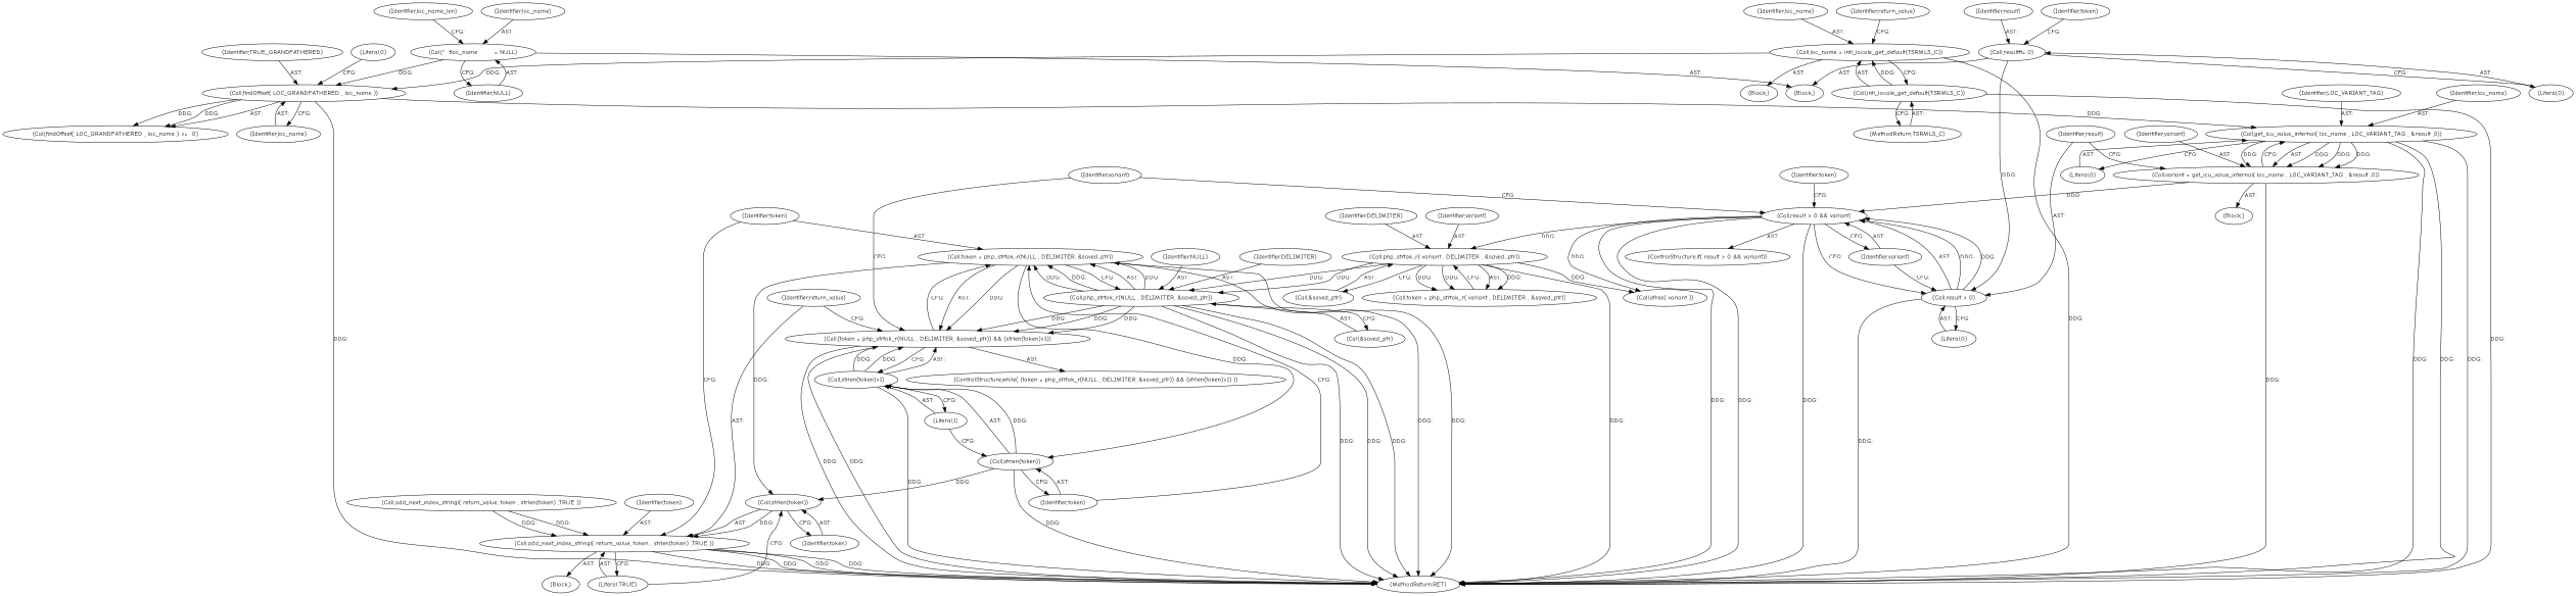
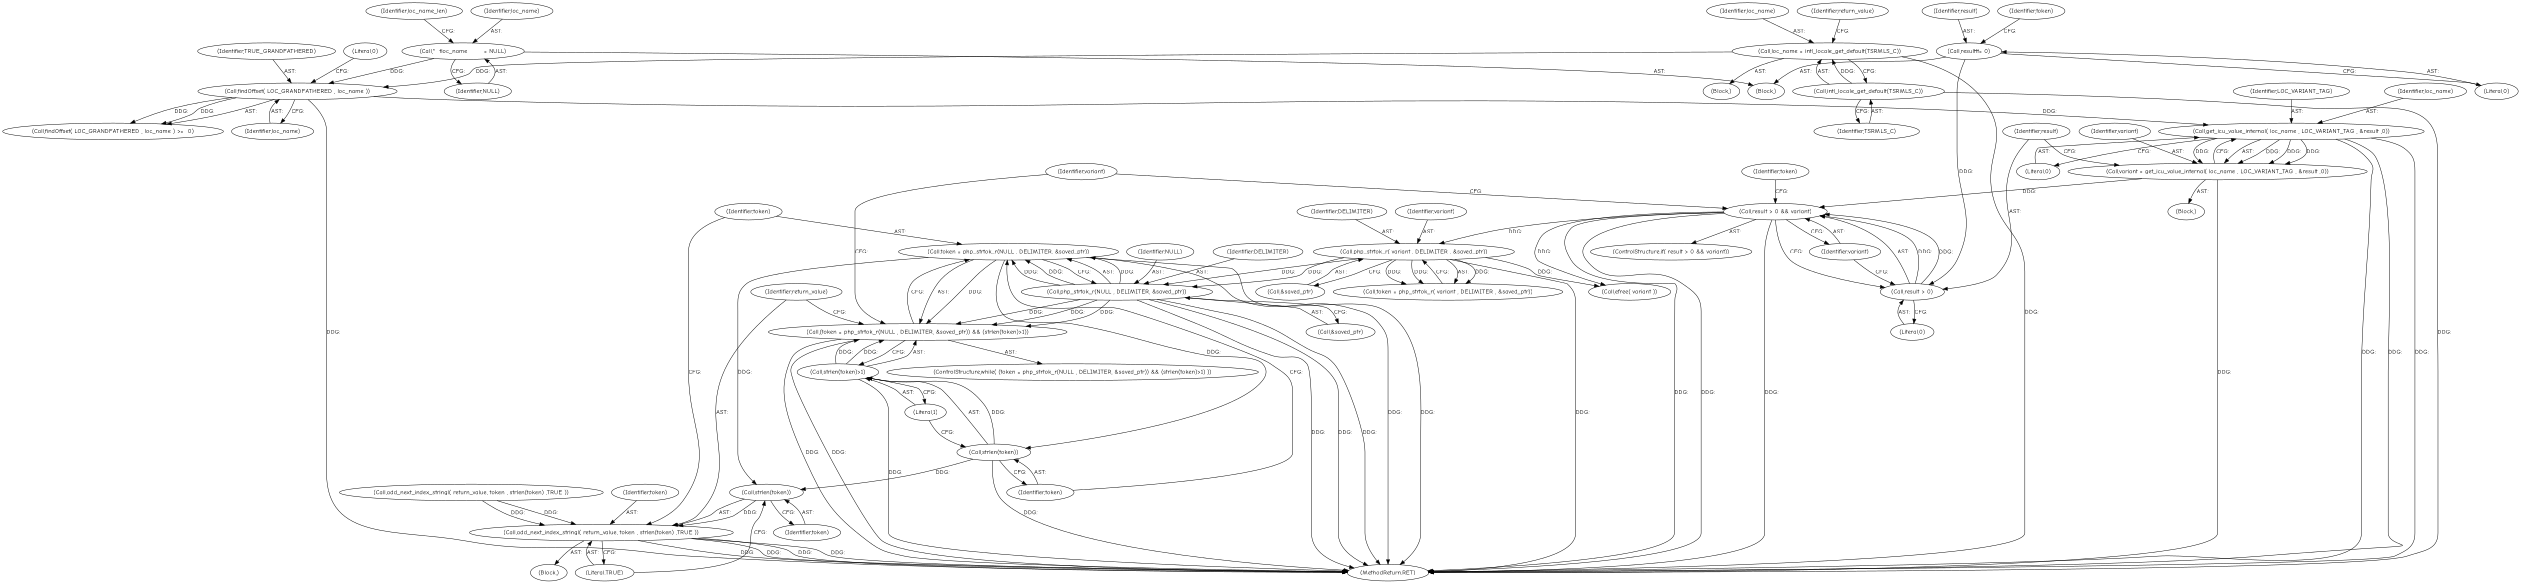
  digraph {
    fontname="Comic Neue"
    node [fontname="Comic Neue"]
    edge [fontname="Comic Neue"]
    n1 [label="(Call,token = php_strtok_r(NULL , DELIMITER, &saved_ptr))"]
    n2 [label="(Call,php_strtok_r(NULL , DELIMITER, &saved_ptr))"]
    n3 [label="(Call,(token = php_strtok_r(NULL , DELIMITER, &saved_ptr)) && (strlen(token)>1))"]
    n4 [label="(Call,strlen(token))"]
    n5 [label="(Call,strlen(token))"]
    n6 [label="(MethodReturn,RET)"]
    n7 [label="(Call,&saved_ptr)"]
    n8 [label="(Call,strlen(token)>1)"]
    n9 [label="(ControlStructure,while( (token = php_strtok_r(NULL , DELIMITER, &saved_ptr)) && (strlen(token)>1) ))"]
    n10 [label="(Identifier,token)"]
    n11 [label="(Call,add_next_index_stringl( return_value, token , strlen(token) ,TRUE ))"]
    n12 [label="(Identifier,token)"]
    n13 [label="(Call,php_strtok_r( variant , DELIMITER , &saved_ptr))"]
    n14 [label="(Call,token = php_strtok_r( variant , DELIMITER , &saved_ptr))"]
    n15 [label="(Call,&saved_ptr)"]
    n16 [label="(Call,efree( variant ))"]
    n17 [label="(Call,result > 0 && variant)"]
    n18 [label="(Call,result > 0)"]
    n19 [label="(ControlStructure,if( result > 0 && variant))"]
    n20 [label="(Identifier,variant)"]
    n21 [label="(Literal,0)"]
    n22 [label="(Call,result\t\t= 0)"]
    n23 [label="(Literal,0)"]
    n24 [label="(Block,)"]
    n25 [label="(Call,variant = get_icu_value_internal( loc_name , LOC_VARIANT_TAG , &result ,0))"]
    n26 [label="(Call,get_icu_value_internal( loc_name , LOC_VARIANT_TAG , &result ,0))"]
    n27 [label="(Block,)"]
    n28 [label="(Literal,0)"]
    n29 [label="(Call,findOffset( LOC_GRANDFATHERED , loc_name ))"]
    n30 [label="(Identifier,loc_name)"]
    n31 [label="(Call,findOffset( LOC_GRANDFATHERED , loc_name ) >=  0)"]
    n32 [label="(Call,loc_name = intl_locale_get_default(TSRMLS_C))"]
    n33 [label="(Call,intl_locale_get_default(TSRMLS_C))"]
    n34 [label="(Block,)"]
-   n35 [label="(MethodReturn,TSRMLS_C)"]
+   n35 [label="(Identifier,TSRMLS_C)"]
    n36 [label="(Call,*  \tloc_name        = NULL)"]
    n37 [label="(Identifier,NULL)"]
    n38 [label="(Literal,1)"]
    n39 [label="(Literal,TRUE)"]
    n40 [label="(Block,)"]
    n41 [label="(Identifier,result)"]
    n42 [label="(Identifier,token)"]
    n43 [label="(Identifier,LOC_VARIANT_TAG)"]
    n44 [label="(Identifier,result)"]
    n45 [label="(Identifier,loc_name_len)"]
    n46 [label="(Identifier,variant)"]
    n47 [label="(Identifier,variant)"]
    n48 [label="(Identifier,loc_name)"]
    n49 [label="(Identifier,token)"]
    n50 [label="(Identifier,variant)"]
    n51 [label="(Identifier,DELIMITER)"]
    n52 [label="(Identifier,loc_name)"]
    n53 [label="(Identifier,return_value)"]
    n54 [label="(Identifier,token)"]
    n55 [label="(Literal,0)"]
    n56 [label="(Identifier,loc_name)"]
    n57 [label="(Call,add_next_index_stringl( return_value, token , strlen(token) ,TRUE ))"]
    n58 [label="(Identifier,token)"]
    n59 [label="(Identifier,NULL)"]
    n60 [label="(Identifier,DELIMITER)"]
    n61 [label="(Identifier,return_value)"]
    n62 [label="(Identifier,TRUE_GRANDFATHERED)"]
    n1 -> n2 [label="CFG: "]
    n1 -> n3 [label="AST: "]
    n1 -> n3 [label="DDG: "]
    n1 -> n4 [label="DDG: "]
    n1 -> n5 [label="DDG: "]
    n1 -> n6 [label="DDG: "]
    n1 -> n6 [label="DDG: "]
    n2 -> n1 [label="AST: "]
    n2 -> n1 [label="DDG: "]
    n2 -> n1 [label="DDG: "]
    n2 -> n1 [label="DDG: "]
    n2 -> n3 [label="DDG: "]
    n2 -> n3 [label="DDG: "]
    n2 -> n3 [label="DDG: "]
    n2 -> n6 [label="DDG: "]
    n2 -> n6 [label="DDG: "]
    n2 -> n6 [label="DDG: "]
    n2 -> n7 [label="CFG: "]
    n3 -> n1 [label="CFG: "]
    n3 -> n6 [label="DDG: "]
    n3 -> n6 [label="DDG: "]
    n3 -> n8 [label="CFG: "]
    n3 -> n9 [label="AST: "]
    n4 -> n5 [label="DDG: "]
    n4 -> n6 [label="DDG: "]
    n4 -> n8 [label="AST: "]
    n4 -> n8 [label="DDG: "]
    n4 -> n10 [label="CFG: "]
    n5 -> n11 [label="AST: "]
    n5 -> n11 [label="DDG: "]
    n5 -> n12 [label="CFG: "]
    n7 -> n2 [label="AST: "]
    n8 -> n3 [label="AST: "]
    n8 -> n3 [label="DDG: "]
    n8 -> n3 [label="DDG: "]
    n8 -> n6 [label="DDG: "]
    n8 -> n38 [label="CFG: "]
    n10 -> n1 [label="CFG: "]
    n10 -> n4 [label="AST: "]
    n11 -> n6 [label="DDG: "]
    n11 -> n6 [label="DDG: "]
    n11 -> n6 [label="DDG: "]
    n11 -> n6 [label="DDG: "]
    n11 -> n39 [label="CFG: "]
    n11 -> n40 [label="AST: "]
    n12 -> n5 [label="AST: "]
    n13 -> n2 [label="DDG: "]
    n13 -> n2 [label="DDG: "]
    n13 -> n6 [label="DDG: "]
    n13 -> n14 [label="AST: "]
    n13 -> n14 [label="DDG: "]
    n13 -> n14 [label="DDG: "]
    n13 -> n14 [label="DDG: "]
    n13 -> n15 [label="CFG: "]
    n13 -> n16 [label="DDG: "]
    n14 -> n13 [label="CFG: "]
    n15 -> n13 [label="AST: "]
    n17 -> n6 [label="DDG: "]
    n17 -> n6 [label="DDG: "]
    n17 -> n6 [label="DDG: "]
    n17 -> n13 [label="DDG: "]
    n17 -> n16 [label="DDG: "]
    n17 -> n18 [label="CFG: "]
    n17 -> n19 [label="AST: "]
    n17 -> n20 [label="CFG: "]
-   n18 -> n6 [label="DDG: "]
    n18 -> n17 [label="AST: "]
    n18 -> n17 [label="DDG: "]
    n18 -> n17 [label="DDG: "]
    n18 -> n21 [label="CFG: "]
    n20 -> n17 [label="AST: "]
    n20 -> n18 [label="CFG: "]
    n21 -> n18 [label="AST: "]
    n22 -> n18 [label="DDG: "]
    n22 -> n23 [label="CFG: "]
    n22 -> n24 [label="AST: "]
    n23 -> n22 [label="AST: "]
    n25 -> n6 [label="DDG: "]
    n25 -> n17 [label="DDG: "]
    n25 -> n26 [label="CFG: "]
    n25 -> n27 [label="AST: "]
    n26 -> n6 [label="DDG: "]
    n26 -> n6 [label="DDG: "]
    n26 -> n6 [label="DDG: "]
    n26 -> n25 [label="AST: "]
    n26 -> n25 [label="DDG: "]
    n26 -> n25 [label="DDG: "]
    n26 -> n25 [label="DDG: "]
    n26 -> n25 [label="DDG: "]
    n26 -> n28 [label="CFG: "]
    n28 -> n26 [label="AST: "]
    n29 -> n6 [label="DDG: "]
    n29 -> n26 [label="DDG: "]
    n29 -> n30 [label="CFG: "]
    n29 -> n31 [label="AST: "]
    n29 -> n31 [label="DDG: "]
    n29 -> n31 [label="DDG: "]
    n30 -> n29 [label="AST: "]
    n32 -> n6 [label="DDG: "]
    n32 -> n29 [label="DDG: "]
    n32 -> n33 [label="CFG: "]
    n32 -> n34 [label="AST: "]
    n33 -> n6 [label="DDG: "]
    n33 -> n32 [label="AST: "]
    n33 -> n32 [label="DDG: "]
    n33 -> n35 [label="CFG: "]
    n35 -> n33 [label="AST: "]
    n36 -> n24 [label="AST: "]
    n36 -> n29 [label="DDG: "]
    n36 -> n37 [label="CFG: "]
    n37 -> n36 [label="AST: "]
    n38 -> n4 [label="CFG: "]
    n38 -> n8 [label="AST: "]
    n39 -> n5 [label="CFG: "]
    n39 -> n11 [label="AST: "]
    n41 -> n22 [label="AST: "]
    n42 -> n17 [label="CFG: "]
    n43 -> n26 [label="AST: "]
    n44 -> n18 [label="AST: "]
    n44 -> n25 [label="CFG: "]
    n45 -> n36 [label="CFG: "]
    n46 -> n13 [label="AST: "]
    n47 -> n3 [label="CFG: "]
    n47 -> n17 [label="CFG: "]
    n48 -> n26 [label="AST: "]
    n49 -> n22 [label="CFG: "]
    n50 -> n25 [label="AST: "]
    n51 -> n13 [label="AST: "]
    n52 -> n32 [label="AST: "]
    n53 -> n32 [label="CFG: "]
    n54 -> n1 [label="AST: "]
    n54 -> n11 [label="CFG: "]
    n55 -> n29 [label="CFG: "]
    n56 -> n36 [label="AST: "]
    n57 -> n11 [label="DDG: "]
    n57 -> n11 [label="DDG: "]
    n58 -> n11 [label="AST: "]
    n59 -> n2 [label="AST: "]
    n60 -> n2 [label="AST: "]
    n61 -> n3 [label="CFG: "]
    n61 -> n11 [label="AST: "]
    n62 -> n29 [label="AST: "]
  }
